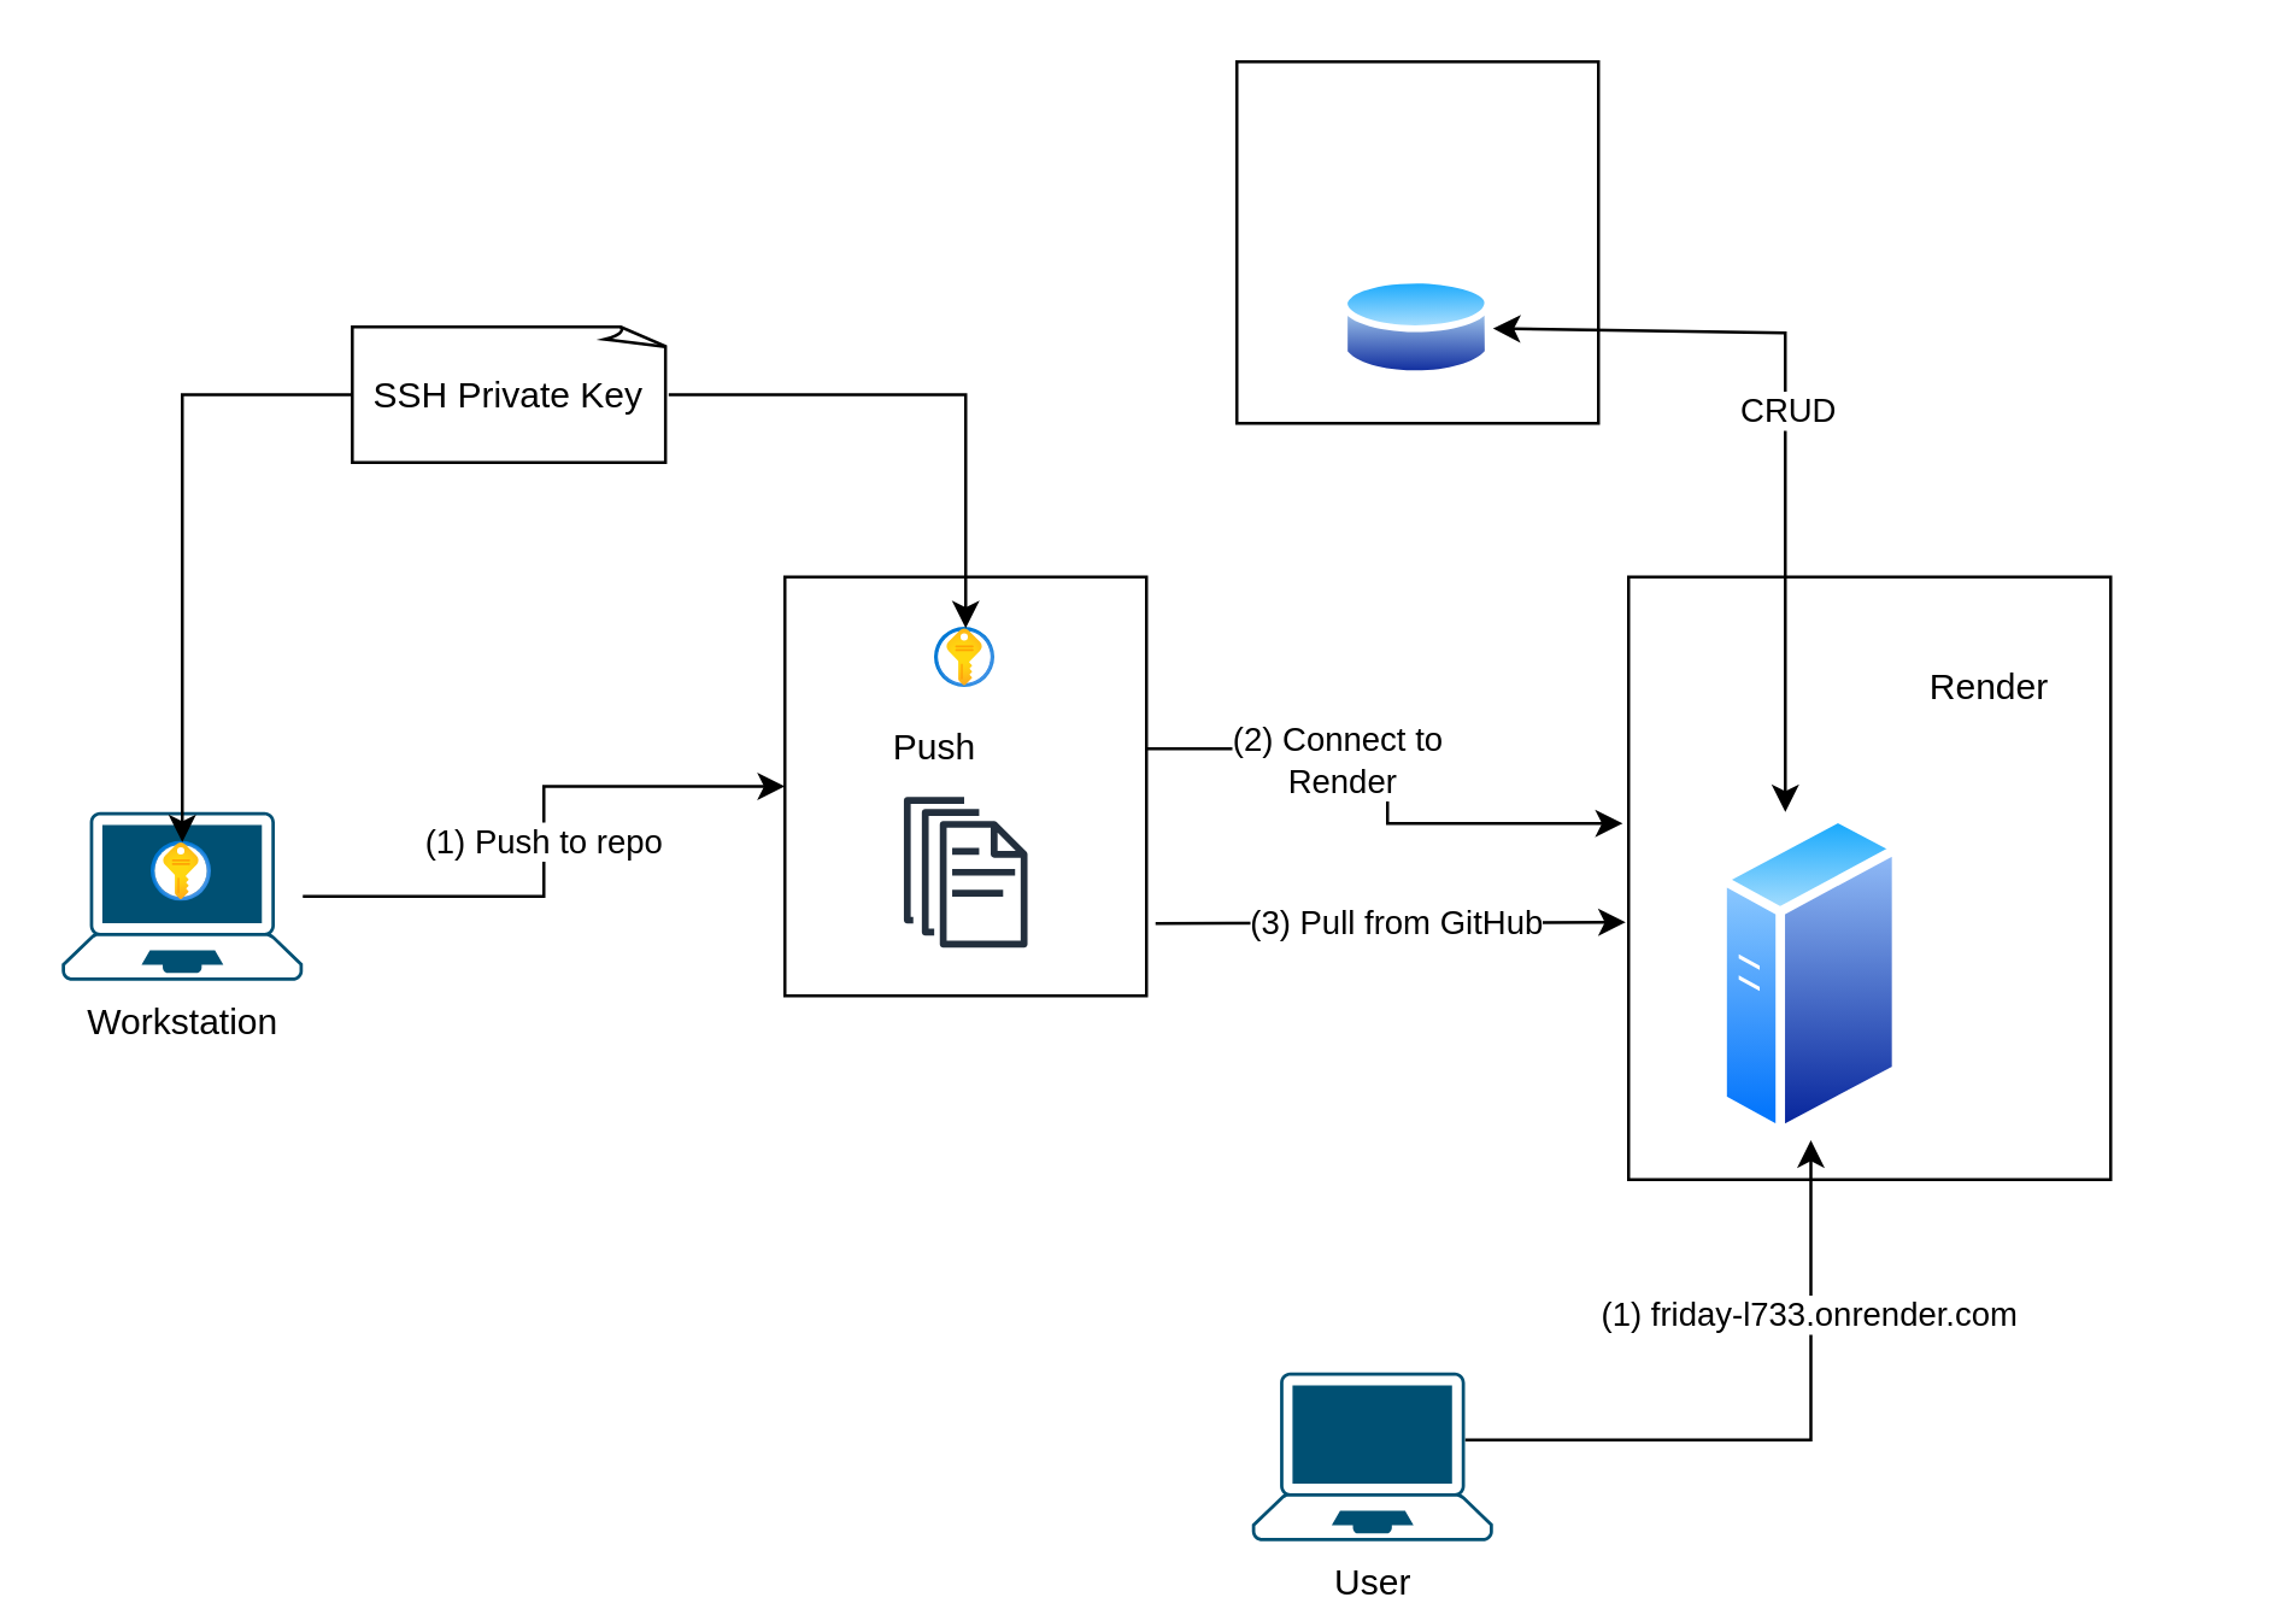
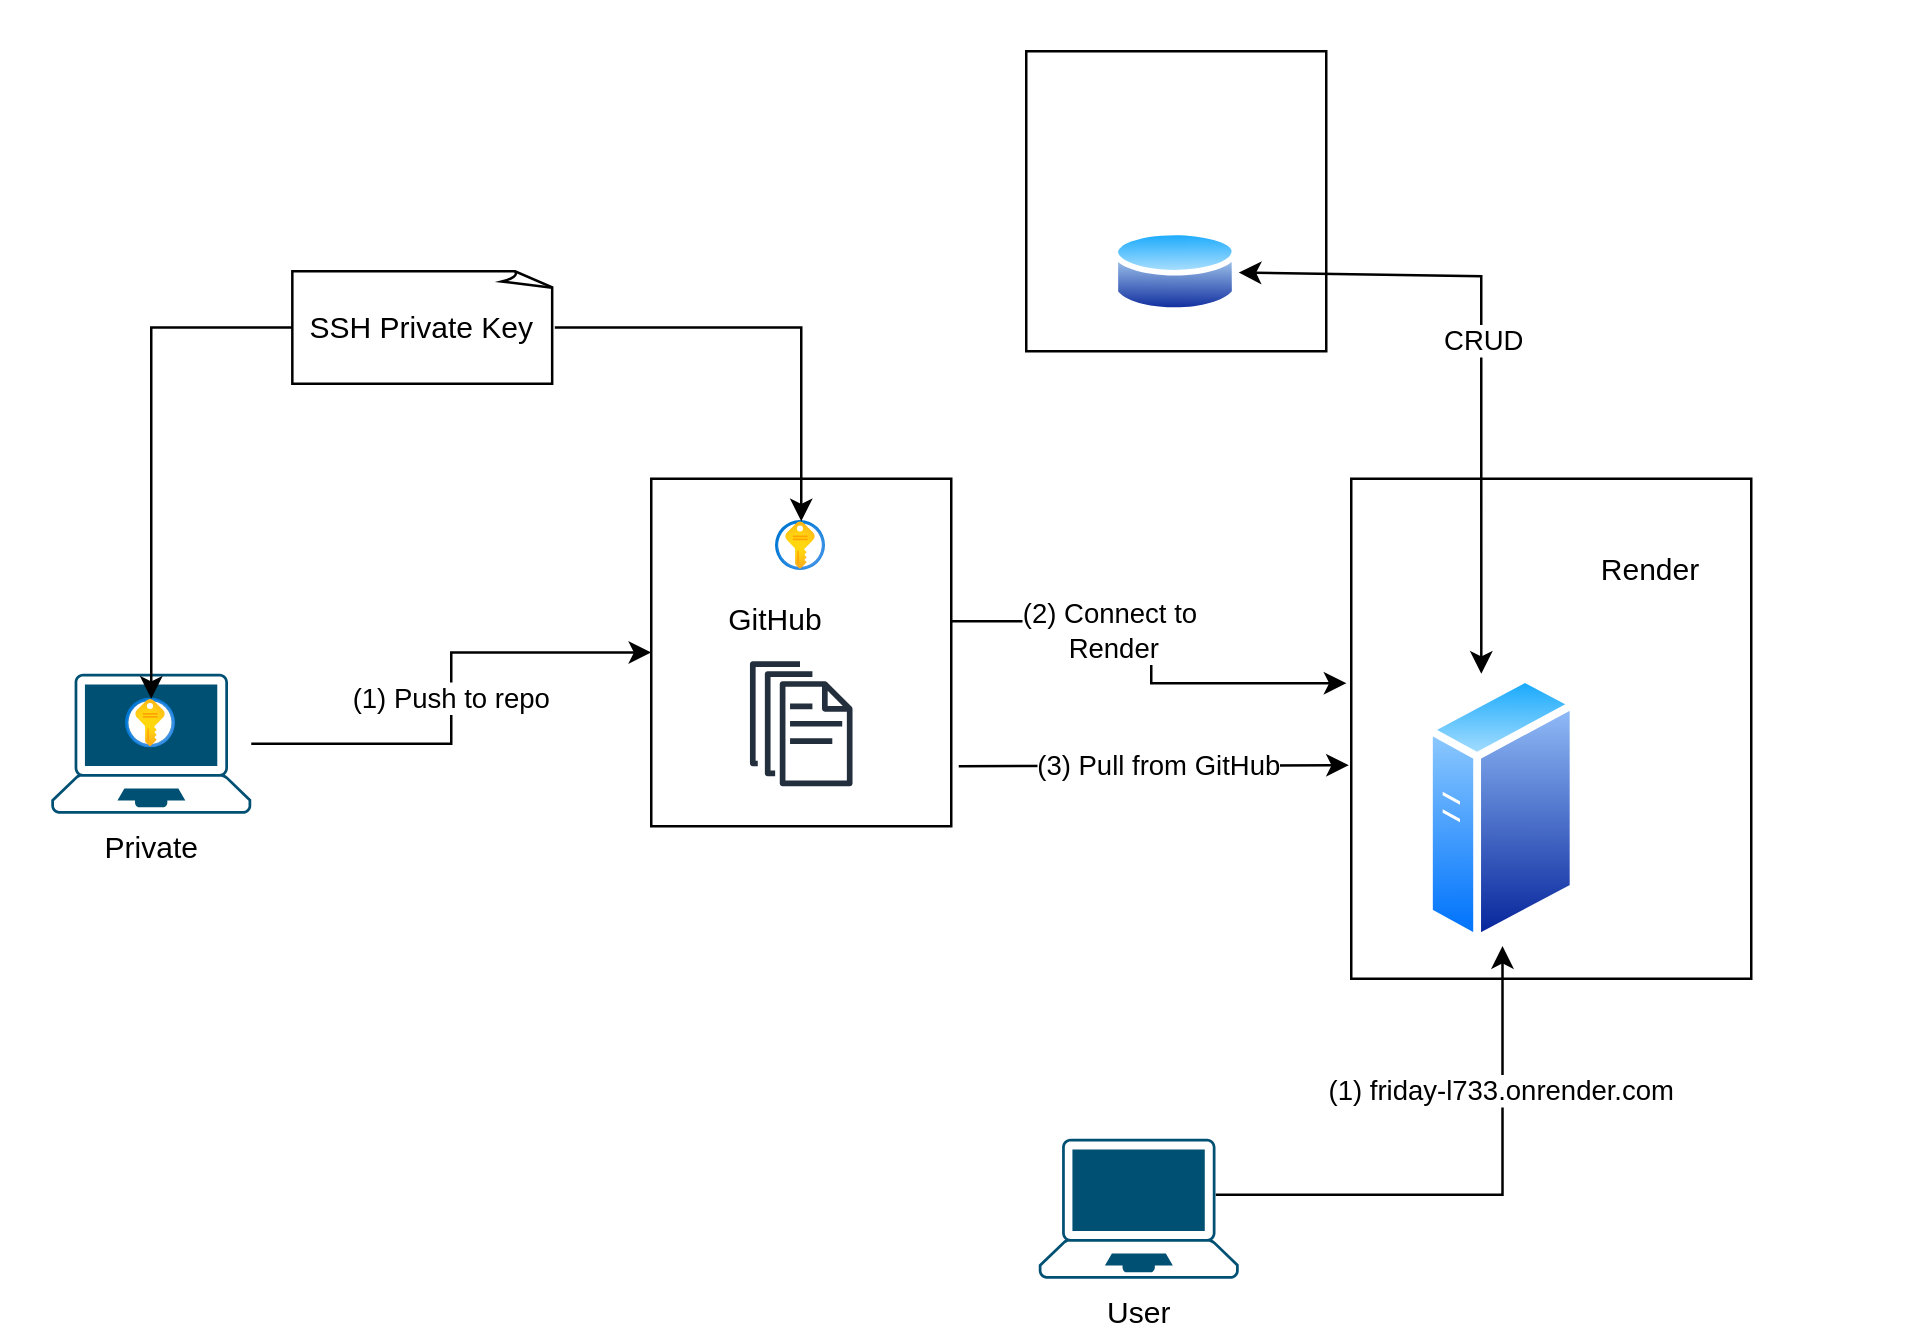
  <mxCell id="0" />
  <mxCell id="1" parent="0" />
  <mxCell id="2" value="f" style="rounded=0;whiteSpace=wrap;html=1;" parent="1" vertex="1"><mxGeometry x="540" y="191" width="160" height="200" as="geometry" /></mxCell>
  <mxCell id="3" value="" style="rounded=0;whiteSpace=wrap;html=1;" parent="1" vertex="1"><mxGeometry x="260" y="191" width="120" height="139" as="geometry" /></mxCell>
  <mxCell id="4" value="(1) Push to repo" style="edgeStyle=orthogonalEdgeStyle;rounded=0;orthogonalLoop=1;jettySize=auto;html=1;entryX=0;entryY=0.5;entryDx=0;entryDy=0;" parent="1" source="5" target="3" edge="1"><mxGeometry relative="1" as="geometry" /></mxCell>
- <mxCell id="5" value="Workstation" style="points=[[0.13,0.02,0],[0.5,0,0],[0.87,0.02,0],[0.885,0.4,0],[0.985,0.985,0],[0.5,1,0],[0.015,0.985,0],[0.115,0.4,0]];verticalLabelPosition=bottom;sketch=0;html=1;verticalAlign=top;aspect=fixed;align=center;pointerEvents=1;shape=mxgraph.cisco19.laptop;fillColor=#005073;strokeColor=none;" parent="1" vertex="1"><mxGeometry x="20" y="269" width="80" height="56" as="geometry" /></mxCell>
+ <mxCell id="5" value="Private" style="points=[[0.13,0.02,0],[0.5,0,0],[0.87,0.02,0],[0.885,0.4,0],[0.985,0.985,0],[0.5,1,0],[0.015,0.985,0],[0.115,0.4,0]];verticalLabelPosition=bottom;sketch=0;html=1;verticalAlign=top;aspect=fixed;align=center;pointerEvents=1;shape=mxgraph.cisco19.laptop;fillColor=#005073;strokeColor=none;" parent="1" vertex="1"><mxGeometry x="20" y="269" width="80" height="56" as="geometry" /></mxCell>
  <mxCell id="6" value="" style="image;aspect=fixed;perimeter=ellipsePerimeter;html=1;align=center;shadow=0;dashed=0;spacingTop=3;image=img/lib/active_directory/generic_server.svg;" parent="1" vertex="1"><mxGeometry x="570" y="269" width="61" height="108.92" as="geometry" /></mxCell>
  <mxCell id="7" value="" style="image;aspect=fixed;html=1;points=[];align=center;fontSize=12;image=img/lib/azure2/security/Key_Vaults.svg;" parent="1" vertex="1"><mxGeometry x="50" y="279" width="20" height="20" as="geometry" /></mxCell>
  <mxCell id="8" value="" style="image;aspect=fixed;html=1;points=[];align=center;fontSize=12;image=img/lib/azure2/security/Key_Vaults.svg;" parent="1" vertex="1"><mxGeometry x="310" y="208" width="20" height="20" as="geometry" /></mxCell>
  <mxCell id="9" style="edgeStyle=orthogonalEdgeStyle;rounded=0;orthogonalLoop=1;jettySize=auto;html=1;" parent="1" source="11" target="7" edge="1"><mxGeometry relative="1" as="geometry" /></mxCell>
  <mxCell id="10" style="edgeStyle=orthogonalEdgeStyle;rounded=0;orthogonalLoop=1;jettySize=auto;html=1;" parent="1" source="11" target="8" edge="1"><mxGeometry relative="1" as="geometry" /></mxCell>
  <mxCell id="11" value="SSH Private Key" style="whiteSpace=wrap;html=1;shape=mxgraph.basic.document" parent="1" vertex="1"><mxGeometry x="116.43" y="108" width="105" height="45" as="geometry" /></mxCell>
- <mxCell id="12" value="Push" style="text;html=1;strokeColor=none;fillColor=none;align=center;verticalAlign=middle;whiteSpace=wrap;overflow=hidden;" parent="1" vertex="1"><mxGeometry x="240" y="238" width="140" height="20" as="geometry" /></mxCell>
+ <mxCell id="12" value="GitHub" style="text;html=1;strokeColor=none;fillColor=none;align=center;verticalAlign=middle;whiteSpace=wrap;overflow=hidden;" parent="1" vertex="1"><mxGeometry x="240" y="238" width="140" height="20" as="geometry" /></mxCell>
  <mxCell id="13" value="Render" style="text;html=1;strokeColor=none;fillColor=none;align=center;verticalAlign=middle;whiteSpace=wrap;overflow=hidden;" parent="1" vertex="1"><mxGeometry x="580" y="218" width="160" height="20" as="geometry" /></mxCell>
  <mxCell id="14" value="" style="sketch=0;outlineConnect=0;fontColor=#232F3E;gradientColor=none;fillColor=#232F3D;strokeColor=none;dashed=0;verticalLabelPosition=bottom;verticalAlign=top;align=center;html=1;fontSize=12;fontStyle=0;aspect=fixed;pointerEvents=1;shape=mxgraph.aws4.documents;" parent="1" vertex="1"><mxGeometry x="299.48" y="264" width="41.03" height="50" as="geometry" /></mxCell>
  <mxCell id="15" style="edgeStyle=orthogonalEdgeStyle;rounded=0;orthogonalLoop=1;jettySize=auto;html=1;entryX=-0.012;entryY=0.409;entryDx=0;entryDy=0;entryPerimeter=0;" parent="1" source="12" target="2" edge="1"><mxGeometry relative="1" as="geometry" /></mxCell>
  <mxCell id="16" value="(2) Connect to&amp;nbsp;&lt;div&gt;Render&lt;/div&gt;" style="edgeLabel;html=1;align=center;verticalAlign=middle;resizable=0;points=[];" parent="15" vertex="1" connectable="0"><mxGeometry x="-0.301" y="-3" relative="1" as="geometry"><mxPoint as="offset" /></mxGeometry></mxCell>
  <mxCell id="17" value="" style="endArrow=classic;html=1;rounded=0;exitX=1.025;exitY=0.827;exitDx=0;exitDy=0;exitPerimeter=0;entryX=-0.006;entryY=0.573;entryDx=0;entryDy=0;entryPerimeter=0;" parent="1" source="3" target="2" edge="1"><mxGeometry width="50" height="50" relative="1" as="geometry"><mxPoint x="390" y="373.5" as="sourcePoint" /><mxPoint x="440" y="323.5" as="targetPoint" /></mxGeometry></mxCell>
  <mxCell id="18" value="(3) Pull from GitHub" style="edgeLabel;html=1;align=center;verticalAlign=middle;resizable=0;points=[];" parent="17" vertex="1" connectable="0"><mxGeometry x="0.025" relative="1" as="geometry"><mxPoint as="offset" /></mxGeometry></mxCell>
  <mxCell id="19" value="User" style="points=[[0.13,0.02,0],[0.5,0,0],[0.87,0.02,0],[0.885,0.4,0],[0.985,0.985,0],[0.5,1,0],[0.015,0.985,0],[0.115,0.4,0]];verticalLabelPosition=bottom;sketch=0;html=1;verticalAlign=top;aspect=fixed;align=center;pointerEvents=1;shape=mxgraph.cisco19.laptop;fillColor=#005073;strokeColor=none;" parent="1" vertex="1"><mxGeometry x="415" y="455" width="80" height="56" as="geometry" /></mxCell>
  <mxCell id="20" style="edgeStyle=orthogonalEdgeStyle;rounded=0;orthogonalLoop=1;jettySize=auto;html=1;exitX=0.885;exitY=0.4;exitDx=0;exitDy=0;exitPerimeter=0;" parent="1" source="19" target="6" edge="1"><mxGeometry relative="1" as="geometry"><mxPoint x="370" y="498" as="sourcePoint" /></mxGeometry></mxCell>
  <mxCell id="21" value="(1) friday-l733.onrender.com" style="edgeLabel;html=1;align=center;verticalAlign=middle;resizable=0;points=[];" parent="20" vertex="1" connectable="0"><mxGeometry x="-0.409" y="1" relative="1" as="geometry"><mxPoint x="51" y="-41" as="offset" /></mxGeometry></mxCell>
  <mxCell id="22" value="" style="rounded=0;whiteSpace=wrap;html=1;" parent="1" vertex="1"><mxGeometry x="410" y="20" width="120" height="120" as="geometry" /></mxCell>
  <mxCell id="23" value="" style="image;aspect=fixed;perimeter=ellipsePerimeter;html=1;align=center;shadow=0;dashed=0;spacingTop=3;image=img/lib/active_directory/database.svg;" parent="1" vertex="1"><mxGeometry x="445" y="90" width="50" height="37" as="geometry" /></mxCell>
  <mxCell id="24" value="" style="endArrow=classic;startArrow=classic;html=1;rounded=0;exitX=0.361;exitY=0;exitDx=0;exitDy=0;entryX=1;entryY=0.5;entryDx=0;entryDy=0;exitPerimeter=0;" parent="1" source="6" target="23" edge="1"><mxGeometry width="50" height="50" relative="1" as="geometry"><mxPoint x="445" y="218" as="sourcePoint" /><mxPoint x="495" y="168" as="targetPoint" /><Array as="points"><mxPoint x="592" y="110" /></Array></mxGeometry></mxCell>
  <mxCell id="25" value="CRUD" style="edgeLabel;html=1;align=center;verticalAlign=middle;resizable=0;points=[];" parent="24" vertex="1" connectable="0"><mxGeometry x="0.048" relative="1" as="geometry"><mxPoint as="offset" /></mxGeometry></mxCell>
